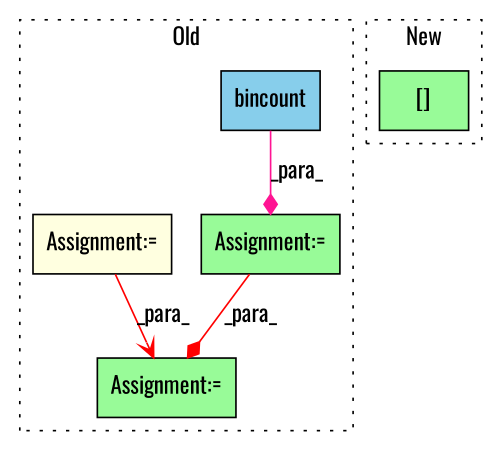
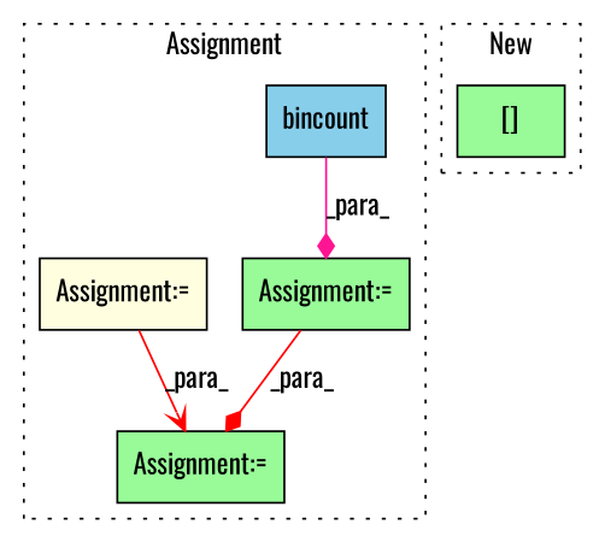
  digraph {
    fontname=Oswald
    node [a=7 l=1 shape=box style=filled fillcolor=palegreen fontname=Oswald]
    edge [color=red arrowhead=diamond fontname=Oswald]
    n1 [a=32 l="9,1" label=bincount s="1108,1134" fillcolor=skyblue]
    n2 [l=2 label="Assignment:=" s=1485]
    n3 [label="Assignment:=" s=1084]
    n4 [label="Assignment:=" s=965 fillcolor=lightyellow]
    n5 [a=2 l="15,2" label="[]" s="1468,1552"]
    subgraph cluster_1 {
-     label=Old
+     label=Assignment
      style=dotted
      n1
      n2
      n3
      n4
    }
    subgraph cluster_2 {
      label=New
      style=dotted
      n5
    }
    n1 -> n3 [label=_para_ color=deeppink]
    n3 -> n2 [label=_para_]
    n4 -> n2 [label=_para_ arrowhead=vee]
  }
